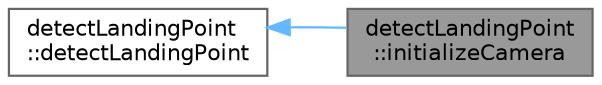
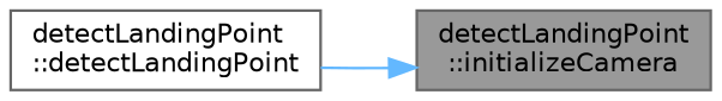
  digraph {
    rankdir=RL
    node [fontname=Helvetica fontsize=10 shape=box style=filled]
    n1 [color=gray40 fillcolor=grey60 fontcolor=black height=0.2 label="detectLandingPoint\l::initializeCamera" width=0.4]
    n2 [color=grey40 fillcolor=white height=0.2 label="detectLandingPoint\l::detectLandingPoint" width=0.4]
-   n2 -> n1 [color=steelblue1 dir=back fontname=Helvetica fontsize=10 labelfontname=Helvetica labelfontsize=10 style=solid]
+   n1 -> n2 [color=steelblue1 dir=back fontname=Helvetica fontsize=10 labelfontname=Helvetica labelfontsize=10 style=solid]
  }
